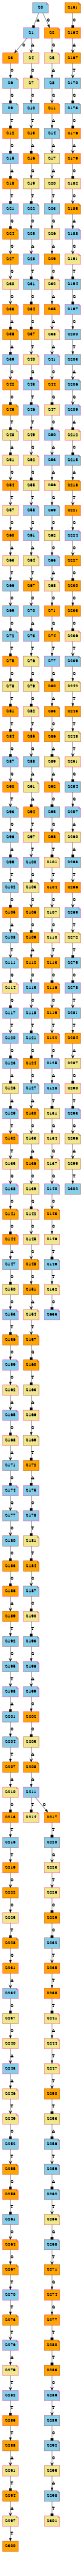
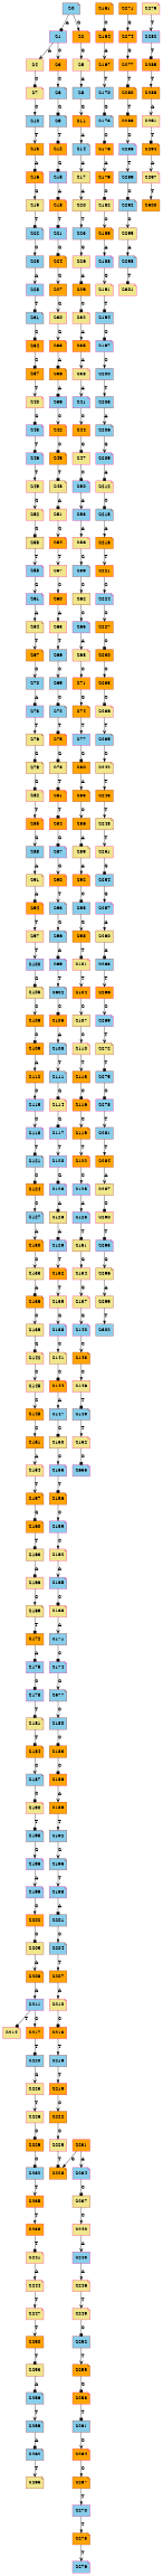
  strict digraph {
    node [color=deeppink fillcolor=skyblue shape=note style=filled]
    edge [arrowhead=box]
    S0 [color=brown]
    S1 [shape=box]
    S2 [fillcolor=orange]
    S3 [fillcolor=orange shape=box]
    S4 [fillcolor=khaki shape=box]
    S5 [fillcolor=khaki]
    S6 [color=brown]
    S7 [fillcolor=khaki]
    S8 [color=brown shape=box]
    S9 [color=brown]
    S10 [color=brown shape=box]
    S11 [fillcolor=orange]
    S12 [fillcolor=orange shape=box]
    S13 [color=brown fillcolor=orange shape=box]
    S14 [color=brown]
    S15 [shape=box]
    S16 [fillcolor=orange]
    S17 [color=brown fillcolor=khaki shape=box]
    S18 [fillcolor=orange]
    S19 [color=brown fillcolor=khaki shape=box]
    S20 [color=brown fillcolor=khaki shape=box]
    S21 [shape=box]
    S22 [color=brown]
    S23 [color=brown shape=box]
    S24 [color=brown fillcolor=orange]
    S25 [color=brown shape=box]
    S26 [fillcolor=khaki shape=box]
    S27 [color=brown fillcolor=orange shape=box]
    S28 [shape=box]
    S29 [color=brown fillcolor=orange shape=box]
    S30 [fillcolor=khaki shape=box]
    S31 [color=brown]
    S32 [fillcolor=khaki]
    S33 [fillcolor=orange]
    S34 [fillcolor=orange shape=box]
    S35 [fillcolor=orange]
    S36 [color=brown fillcolor=orange]
    S37 [color=brown fillcolor=orange shape=box]
    S38 [fillcolor=khaki]
    S39 [shape=box]
    S40 [fillcolor=khaki]
    S41
    S42 [fillcolor=orange]
    S43
    S44 [fillcolor=orange shape=box]
    S45 [color=brown fillcolor=orange]
    S46
    S47 [fillcolor=khaki shape=box]
    S48 [color=brown fillcolor=khaki]
    S49 [fillcolor=khaki shape=box]
    S50
    S51 [fillcolor=khaki shape=box]
    S52 [fillcolor=khaki]
    S53 [shape=box]
    S54 [fillcolor=orange]
    S55 [color=brown fillcolor=khaki shape=box]
    S56 [fillcolor=khaki]
    S57 [fillcolor=khaki shape=box]
    S58
    S59 [color=brown]
    S60 [fillcolor=orange shape=box]
    S61
    S62 [color=brown fillcolor=khaki shape=box]
    S63 [fillcolor=khaki shape=box]
    S64 [color=brown fillcolor=khaki]
    S65
    S66 [color=brown shape=box]
    S67 [color=brown fillcolor=orange]
    S68 [fillcolor=khaki]
    S69 [color=brown shape=box]
    S70 [color=brown shape=box]
    S71 [fillcolor=orange shape=box]
    S72 [color=brown]
    S73 [shape=box]
    S74 [color=brown fillcolor=orange]
    S75 [fillcolor=orange]
    S76 [color=brown fillcolor=khaki]
    S77 [shape=box]
    S78 [color=brown fillcolor=khaki shape=box]
    S79 [color=brown fillcolor=khaki]
    S80 [color=brown fillcolor=orange shape=box]
    S81 [fillcolor=orange]
    S82 [fillcolor=khaki]
    S83 [color=brown fillcolor=orange]
    S84 [fillcolor=orange shape=box]
    S85 [fillcolor=orange]
    S86 [color=brown fillcolor=orange shape=box]
    S87
    S88 [color=brown shape=box]
    S89 [color=brown fillcolor=khaki]
    S90 [fillcolor=orange]
    S91 [color=brown fillcolor=khaki]
    S92 [fillcolor=orange]
    S93 [color=brown]
    S94 [fillcolor=orange]
    S95 [color=brown shape=box]
    S96 [color=brown]
    S97 [fillcolor=khaki shape=box]
    S98 [color=brown fillcolor=orange]
    S99
    S100 [shape=box]
    S101 [fillcolor=khaki]
-   S102 [color=brown]
+   S102 [color=brown label=S602]
    S103 [color=brown fillcolor=khaki]
    S104 [fillcolor=orange shape=box]
    S105 [fillcolor=orange shape=box]
    S106 [color=brown fillcolor=orange shape=box]
    S107 [color=brown fillcolor=khaki shape=box]
    S108 [color=brown]
    S109 [color=brown fillcolor=orange shape=box]
    S110 [fillcolor=khaki]
    S111 [color=brown]
    S112 [color=brown fillcolor=orange shape=box]
    S113 [color=brown fillcolor=orange shape=box]
    S114 [fillcolor=khaki]
    S115 [shape=box]
    S116 [fillcolor=orange]
    S117 [shape=box]
    S118
    S119 [color=brown fillcolor=orange]
    S120 [shape=box]
    S121 [color=brown]
    S122 [fillcolor=orange]
    S123
    S124 [color=brown fillcolor=orange shape=box]
    S125
    S126 [color=brown fillcolor=khaki shape=box]
    S127 [color=brown]
    S128
    S129
    S130 [color=brown fillcolor=orange]
    S131 [color=brown fillcolor=khaki shape=box]
    S132 [fillcolor=orange]
    S133 [color=brown fillcolor=khaki shape=box]
    S134 [fillcolor=khaki shape=box]
    S135 [fillcolor=khaki shape=box]
    S136 [color=brown fillcolor=orange]
    S137 [fillcolor=khaki]
    S138
    S139 [color=brown fillcolor=khaki shape=box]
    S140
-   S141 [color=brown fillcolor=orange]
+   S141 [color=brown fillcolor=khaki]
    S142 [fillcolor=khaki]
    S143 [color=brown fillcolor=orange]
    S144 [fillcolor=orange]
    S145 [fillcolor=khaki shape=box]
    S146 [fillcolor=khaki shape=box]
    S147 [color=brown shape=box]
    S148 [color=brown fillcolor=orange]
    S149 [color=brown]
    S150 [color=brown fillcolor=khaki shape=box]
    S151 [color=brown fillcolor=orange shape=box]
    S152 [fillcolor=khaki]
    S153
    S154 [fillcolor=khaki]
    n156 [label=S655]
    S156 [color=brown fillcolor=orange]
    S157 [color=brown fillcolor=orange]
    S159
    S160 [color=brown fillcolor=orange]
    S162 [fillcolor=khaki]
    S163 [color=brown fillcolor=khaki shape=box]
    S161 [color=brown fillcolor=orange]
    S164 [fillcolor=orange shape=box]
    S165
    S166 [fillcolor=khaki shape=box]
    S167 [color=brown fillcolor=orange shape=box]
    S168 [fillcolor=khaki]
    S169 [color=brown fillcolor=khaki]
    S170 [color=brown shape=box]
    S171 [color=brown shape=box]
    S172 [color=brown fillcolor=orange shape=box]
    S173 [color=brown]
    S174
    S175 [shape=box]
    S176 [fillcolor=orange shape=box]
-   S177 [color=brown]
+   S177 [color=brown label=S577]
    S178 [shape=box]
    S179 [fillcolor=orange shape=box]
    S180 [color=brown shape=box]
    S181 [color=brown fillcolor=khaki]
    S182 [fillcolor=khaki shape=box]
    S183 [color=brown fillcolor=orange shape=box]
    S184 [color=brown fillcolor=orange]
    S185 [color=brown fillcolor=orange]
    S186 [fillcolor=orange shape=box]
    S187 [color=brown]
    S188
    S189 [color=brown fillcolor=orange shape=box]
    S190 [fillcolor=khaki]
    S191 [fillcolor=khaki]
    S192 [color=brown shape=box]
    S193 [color=brown]
    S194 [color=brown shape=box]
    S195 [color=brown]
    S196
    S197
    S198
    S199
    S200 [color=brown shape=box]
    S201 [color=brown shape=box]
    S202 [fillcolor=orange shape=box]
    S203 [color=brown shape=box]
    S204 [color=brown]
    S205 [color=brown fillcolor=khaki shape=box]
    S206 [color=brown]
    S207 [color=brown fillcolor=orange shape=box]
    S208 [color=brown fillcolor=orange]
    S209
    S210 [fillcolor=khaki]
    S211 [shape=box]
    S212 [fillcolor=khaki]
    S213 [fillcolor=orange shape=box]
    S214 [fillcolor=khaki]
    S217 [fillcolor=orange shape=box]
    S215 [color=brown]
    S216 [color=brown shape=box]
    S218 [color=brown fillcolor=orange]
    S219 [fillcolor=orange shape=box]
    S220 [color=brown shape=box]
    S221 [fillcolor=orange shape=box]
    S222 [color=brown fillcolor=orange shape=box]
    S223 [fillcolor=khaki shape=box]
    S224
    S225 [fillcolor=khaki shape=box]
    S226 [fillcolor=khaki shape=box]
    S227 [color=brown fillcolor=orange shape=box]
    S228 [color=brown fillcolor=orange]
    S229 [color=brown fillcolor=orange shape=box]
    S230 [color=brown fillcolor=orange shape=box]
    S231 [fillcolor=orange shape=box]
    S232 [color=brown shape=box]
    S233 [color=brown fillcolor=orange shape=box]
    S234
    S235 [fillcolor=orange shape=box]
    S236 [fillcolor=khaki]
    S237 [color=brown fillcolor=khaki shape=box]
    S238 [fillcolor=orange shape=box]
    S239 [color=brown]
    S240 [fillcolor=khaki shape=box]
    S241 [fillcolor=khaki]
    S242 [color=brown fillcolor=khaki]
    S243 [shape=box]
    S244 [fillcolor=khaki]
    S245 [color=brown fillcolor=orange shape=box]
    S246 [fillcolor=khaki]
    S247 [fillcolor=khaki]
    S248 [color=brown fillcolor=khaki]
    S249 [fillcolor=khaki]
    S250 [color=brown fillcolor=orange shape=box]
    S251 [fillcolor=khaki shape=box]
    S252 [color=brown shape=box]
    S253 [color=brown fillcolor=khaki shape=box]
    S254 [color=brown shape=box]
    S255 [color=brown fillcolor=orange]
    S256 [color=brown]
    S257
    S258 [fillcolor=orange]
    S259 [color=brown]
    S260 [color=brown fillcolor=khaki shape=box]
    S261 [color=brown shape=box]
    S262 [color=brown]
    S263 [color=brown shape=box]
    S264 [fillcolor=orange]
    S265 [color=brown fillcolor=khaki]
    S266 [fillcolor=orange shape=box]
    S267 [color=brown fillcolor=orange]
-   S268 [color=brown]
    S269
    S270 [shape=box]
    S271 [color=brown fillcolor=orange shape=box]
    S272 [color=brown fillcolor=khaki]
    S273 [color=brown fillcolor=orange]
    S274 [fillcolor=orange shape=box]
    S275 [color=brown shape=box]
    S276
    S277 [fillcolor=orange shape=box]
    S278 [shape=box]
    S279 [fillcolor=khaki]
    S280 [color=brown fillcolor=orange]
    S281 [color=brown shape=box]
    S282 [shape=box]
    S283 [color=brown fillcolor=orange shape=box]
    S284 [color=brown fillcolor=orange shape=box]
    S285 [fillcolor=orange shape=box]
    S286
    S287 [color=brown fillcolor=khaki shape=box]
    S288 [color=brown fillcolor=orange shape=box]
    S289 [color=brown shape=box]
    S290 [fillcolor=khaki shape=box]
    S291 [fillcolor=khaki shape=box]
    S292 [color=brown]
    S293
    S294 [color=brown fillcolor=orange]
    S295 [color=brown fillcolor=khaki shape=box]
    S296 [color=brown fillcolor=khaki]
    S297 [fillcolor=khaki]
    S298 [color=brown]
    S299 [color=brown fillcolor=khaki shape=box]
    S300 [color=brown fillcolor=orange shape=box]
    S301 [fillcolor=khaki]
    S302 [color=brown shape=box]
    S0 -> S1 [label=A]
    S0 -> S2 [arrowhead=normal label=G]
    S1 -> S3 [arrowhead=vee label=C]
    S1 -> S4 [arrowhead=vee label=A]
    S2 -> S5 [arrowhead=normal label=G]
    S3 -> S6 [arrowhead=normal label=C]
    S4 -> S7 [label=C]
    S5 -> S8 [arrowhead=normal label=A]
    S6 -> S9 [label=G]
    S7 -> S10 [arrowhead=normal label=C]
    S8 -> S11 [arrowhead=vee label=G]
    S9 -> S12 [label=T]
    S10 -> S13 [arrowhead=vee label=T]
    S11 -> S14 [arrowhead=normal label=A]
    S12 -> S15 [label=G]
    S13 -> S16 [label=A]
    S14 -> S17 [arrowhead=vee label=A]
    S15 -> S18 [label=A]
    S16 -> S19 [arrowhead=normal label=G]
    S17 -> S20 [arrowhead=vee label=A]
    S18 -> S21 [label=T]
    S19 -> S22 [label=T]
    S20 -> S23 [arrowhead=normal label=T]
    S21 -> S24 [label=G]
    S22 -> S25 [arrowhead=normal label=C]
    S23 -> S26 [arrowhead=normal label=G]
    S24 -> S27 [arrowhead=vee label=G]
    S25 -> S28 [arrowhead=vee label=A]
-   S26 -> S29 [arrowhead=normal label=A]
+   S26 -> S29 [label=A]
    S27 -> S30 [arrowhead=vee label=G]
    S28 -> S31 [label=T]
    S29 -> S32 [label=C]
    S30 -> S33 [arrowhead=vee label=G]
    S31 -> S34 [label=C]
    S32 -> S35 [arrowhead=normal label=A]
    S33 -> S36 [label=A]
    S34 -> S37 [label=C]
    S35 -> S38 [arrowhead=vee label=A]
    S36 -> S39 [label=A]
    S37 -> S40 [arrowhead=vee label=T]
    S38 -> S41 [arrowhead=vee label=A]
    S39 -> S42 [arrowhead=vee label=C]
    S40 -> S43 [label=G]
    S41 -> S44 [arrowhead=vee label=C]
    S42 -> S45 [label=C]
    S43 -> S46 [label=T]
    S44 -> S47 [label=G]
    S45 -> S48 [label=T]
    S46 -> S49 [arrowhead=normal label=T]
    S47 -> S50 [label=C]
    S48 -> S51 [label=A]
    S49 -> S52 [arrowhead=vee label=G]
    S50 -> S53 [arrowhead=vee label=A]
    S51 -> S54 [arrowhead=vee label=G]
    S52 -> S55 [label=G]
    S53 -> S56 [arrowhead=normal label=A]
    S54 -> S57 [arrowhead=vee label=T]
    S55 -> S58 [arrowhead=vee label=T]
    S56 -> S59 [arrowhead=normal label=G]
    S57 -> S60 [arrowhead=normal label=C]
    S58 -> S61 [arrowhead=vee label=G]
    S59 -> S62 [arrowhead=normal label=C]
    S60 -> S63 [arrowhead=normal label=A]
    S61 -> S64 [arrowhead=normal label=A]
    S62 -> S65 [arrowhead=normal label=C]
    S63 -> S66 [arrowhead=normal label=T]
    S64 -> S67 [arrowhead=vee label=T]
    S65 -> S68 [arrowhead=vee label=A]
    S66 -> S69 [arrowhead=vee label=C]
    S67 -> S70 [arrowhead=vee label=C]
    S68 -> S71 [arrowhead=normal label=C]
    S69 -> S72 [label=C]
    S70 -> S73 [label=A]
    S71 -> S74 [arrowhead=normal label=G]
    S72 -> S75 [label=T]
    S73 -> S76 [arrowhead=normal label=T]
    S74 -> S77 [arrowhead=normal label=T]
    S75 -> S78 [label=G]
    S76 -> S79 [label=G]
    S77 -> S80 [label=G]
    S78 -> S81 [label=T]
    S79 -> S82 [label=G]
    S80 -> S83 [arrowhead=normal label=A]
    S81 -> S84 [label=T]
    S82 -> S85 [arrowhead=normal label=T]
    S83 -> S86 [arrowhead=vee label=C]
    S84 -> S87 [label=G]
    S85 -> S88 [arrowhead=vee label=G]
    S86 -> S89 [label=A]
    S87 -> S90 [arrowhead=vee label=G]
    S88 -> S91 [arrowhead=normal label=A]
    S89 -> S92 [arrowhead=normal label=A]
    S90 -> S93 [arrowhead=vee label=T]
    S91 -> S94 [label=A]
    S92 -> S95 [label=C]
    S93 -> S96 [arrowhead=normal label=G]
    S94 -> S97 [arrowhead=normal label=T]
    S95 -> S98 [arrowhead=vee label=G]
    S96 -> S99 [label=A]
    S97 -> S100 [arrowhead=vee label=T]
    S98 -> S101 [label=T]
    S99 -> S102 [arrowhead=normal label=T]
    S100 -> S103 [label=G]
    S101 -> S104 [arrowhead=vee label=T]
    S102 -> S105 [label=C]
    S103 -> S106 [arrowhead=vee label=C]
    S104 -> S107 [arrowhead=vee label=C]
    S105 -> S108 [arrowhead=normal label=A]
    S106 -> S109 [label=C]
    S107 -> S110 [arrowhead=normal label=C]
    S108 -> S111 [arrowhead=vee label=T]
    S109 -> S112 [arrowhead=normal label=A]
    S110 -> S113 [arrowhead=vee label=T]
    S111 -> S114 [label=G]
    S112 -> S115 [arrowhead=normal label=C]
    S113 -> S116 [label=C]
    S114 -> S117 [label=G]
    S115 -> S118 [arrowhead=vee label=C]
    S116 -> S119 [arrowhead=vee label=C]
    S117 -> S120 [arrowhead=vee label=T]
    S118 -> S121 [label=T]
    S119 -> S122 [arrowhead=vee label=T]
    S120 -> S123 [label=G]
    S121 -> S124 [label=C]
    S122 -> S125 [arrowhead=normal label=C]
    S123 -> S126 [label=A]
    S124 -> S127 [arrowhead=normal label=C]
    S125 -> S128 [arrowhead=normal label=A]
    S126 -> S129 [label=A]
    S127 -> S130 [arrowhead=vee label=A]
    S128 -> S131 [label=T]
    S129 -> S132 [arrowhead=vee label=T]
    S130 -> S133 [arrowhead=vee label=C]
    S131 -> S134 [arrowhead=normal label=G]
    S132 -> S135 [arrowhead=vee label=T]
    S133 -> S136 [label=A]
    S134 -> S137 [arrowhead=vee label=G]
    S135 -> S138 [arrowhead=vee label=G]
    S136 -> S139 [arrowhead=vee label=C]
    S137 -> S140 [arrowhead=vee label=G]
    S138 -> S141 [arrowhead=normal label=C]
    S139 -> S142 [label=G]
    S140 -> S143 [arrowhead=vee label=C]
    S141 -> S144 [label=C]
    S142 -> S145 [arrowhead=vee label=C]
    S143 -> S146 [arrowhead=normal label=C]
    S144 -> S147 [arrowhead=normal label=A]
    S145 -> S148 [arrowhead=vee label=C]
    S146 -> S149 [label=T]
    S147 -> S150 [label=C]
    S148 -> S151 [arrowhead=normal label=C]
    S149 -> S152 [arrowhead=normal label=T]
    S150 -> S153 [arrowhead=normal label=C]
    S151 -> S154 [arrowhead=vee label=A]
    S152 -> n156 [label=C]
    S153 -> S156 [label=T]
    S154 -> S157 [arrowhead=vee label=T]
    S156 -> S159 [arrowhead=normal label=C]
    S157 -> S160 [label=G]
    S159 -> S162 [arrowhead=normal label=C]
    S160 -> S163 [label=T]
    S162 -> S165 [arrowhead=vee label=A]
    S163 -> S166 [label=A]
    S161 -> S164 [label=C]
    S164 -> S167 [arrowhead=vee label=A]
    S165 -> S168 [label=C]
    S166 -> S169 [arrowhead=normal label=C]
    S167 -> S170 [arrowhead=vee label=T]
    S168 -> S171 [arrowhead=vee label=A]
    S169 -> S172 [label=T]
    S170 -> S173 [label=G]
    S171 -> S174 [label=C]
    S172 -> S175 [label=A]
    S173 -> S176 [label=C]
    S174 -> S177 [arrowhead=vee label=G]
    S175 -> S178 [label=C]
    S176 -> S179 [arrowhead=vee label=A]
    S177 -> S180 [arrowhead=vee label=C]
    S178 -> S181 [label=T]
    S179 -> S182 [label=C]
    S180 -> S183 [label=C]
    S181 -> S184 [label=T]
    S182 -> S185 [arrowhead=vee label=C]
    S183 -> S186 [label=C]
    S184 -> S187 [arrowhead=vee label=C]
    S185 -> S188 [arrowhead=normal label=A]
    S186 -> S189 [arrowhead=vee label=A]
    S187 -> S190 [label=C]
    S188 -> S191 [arrowhead=vee label=G]
    S189 -> S192 [arrowhead=normal label=T]
    S190 -> S193 [label=T]
    S191 -> S194 [label=T]
    S192 -> S195 [arrowhead=vee label=G]
    S193 -> S196 [arrowhead=normal label=G]
    S194 -> S197 [label=G]
    S195 -> S198 [arrowhead=vee label=T]
    S196 -> S199 [arrowhead=vee label=A]
    S197 -> S200 [arrowhead=normal label=C]
    S198 -> S201 [label=A]
    S199 -> S202 [arrowhead=normal label=C]
    S200 -> S203 [arrowhead=normal label=T]
    S201 -> S204 [arrowhead=normal label=C]
    S202 -> S205 [label=C]
    S203 -> S206 [arrowhead=vee label=A]
    S204 -> S207 [arrowhead=normal label=T]
    S205 -> S208 [arrowhead=vee label=A]
    S206 -> S209 [arrowhead=vee label=G]
    S207 -> S210 [arrowhead=normal label=A]
    S208 -> S211 [arrowhead=normal label=A]
    S209 -> S212 [label=A]
    S210 -> S213 [label=C]
    S211 -> S214 [label=T]
    S211 -> S217 [arrowhead=normal label=C]
    S212 -> S215 [label=C]
    S213 -> S216 [arrowhead=normal label=T]
    S217 -> S220 [label=T]
    S215 -> S218 [arrowhead=normal label=A]
    S216 -> S219 [arrowhead=normal label=T]
    S218 -> S221 [arrowhead=vee label=T]
    S219 -> S222 [arrowhead=vee label=C]
    S220 -> S223 [arrowhead=vee label=G]
    S221 -> S224 [arrowhead=normal label=C]
    S222 -> S225 [arrowhead=normal label=C]
    S223 -> S226 [arrowhead=vee label=T]
    S224 -> S227 [arrowhead=vee label=C]
    S225 -> S228 [label=T]
    S226 -> S229 [label=C]
    S227 -> S230 [label=C]
-   S228 -> S231 [arrowhead=normal label=G]
+   S231 -> S228 [arrowhead=normal label=G]
    S229 -> S232 [label=C]
    S230 -> S233 [arrowhead=normal label=C]
    S231 -> S234 [arrowhead=vee label=A]
    S232 -> S235 [arrowhead=vee label=T]
    S233 -> S236 [label=C]
    S234 -> S237 [label=C]
    S235 -> S238 [arrowhead=normal label=T]
    S236 -> S239 [arrowhead=vee label=T]
    S237 -> S240 [arrowhead=normal label=C]
    S238 -> S241 [label=T]
    S239 -> S242 [arrowhead=normal label=C]
    S240 -> S243 [arrowhead=vee label=A]
    S241 -> S244 [arrowhead=normal label=A]
    S242 -> S245 [arrowhead=normal label=T]
    S243 -> S246 [arrowhead=normal label=A]
    S244 -> S247 [arrowhead=normal label=T]
    S245 -> S248 [arrowhead=normal label=T]
    S246 -> S249 [arrowhead=vee label=T]
    S247 -> S250 [arrowhead=vee label=T]
    S248 -> S251 [arrowhead=vee label=T]
    S249 -> S252 [label=C]
    S250 -> S253 [label=T]
    S251 -> S254 [label=G]
    S252 -> S255 [arrowhead=vee label=T]
    S253 -> S256 [label=A]
    S254 -> S257 [arrowhead=normal label=G]
    S255 -> S258 [label=G]
    S256 -> S259 [arrowhead=vee label=T]
    S257 -> S260 [arrowhead=normal label=A]
    S258 -> S261 [label=T]
    S259 -> S262 [label=A]
    S260 -> S263 [label=A]
    S261 -> S264 [arrowhead=vee label=C]
    S262 -> S265 [arrowhead=vee label=T]
    S263 -> S266 [arrowhead=vee label=T]
    S264 -> S267 [arrowhead=normal label=C]
-   S265 -> S268 [label=G]
    S266 -> S269 [arrowhead=vee label=C]
    S267 -> S270 [arrowhead=normal label=T]
-   S268 -> S271 [arrowhead=vee label=T]
    S269 -> S272 [arrowhead=vee label=T]
    S270 -> S273 [arrowhead=normal label=T]
    S271 -> S274 [arrowhead=normal label=G]
    S272 -> S275 [label=T]
    S273 -> S276 [arrowhead=vee label=T]
    S274 -> S277 [arrowhead=normal label=G]
    S275 -> S278 [label=C]
-   S276 -> S279 [arrowhead=normal label=A]
    S277 -> S280 [label=T]
    S278 -> S281 [arrowhead=vee label=T]
    S279 -> S282 [arrowhead=vee label=T]
    S280 -> S283 [label=T]
    S281 -> S284 [arrowhead=normal label=T]
    S282 -> S285 [label=T]
    S283 -> S286 [arrowhead=vee label=C]
    S284 -> S287 [arrowhead=vee label=A]
    S285 -> S288 [arrowhead=normal label=T]
    S286 -> S289 [arrowhead=vee label=T]
    S287 -> S290 [label=G]
    S288 -> S291 [arrowhead=vee label=A]
    S289 -> S292 [label=C]
    S290 -> S293 [label=T]
    S291 -> S294 [label=T]
    S292 -> S295 [arrowhead=vee label=C]
    S293 -> S296 [arrowhead=vee label=G]
    S294 -> S297 [arrowhead=vee label=A]
    S295 -> S298 [arrowhead=normal label=A]
    S296 -> S299 [arrowhead=vee label=A]
    S297 -> S300 [arrowhead=normal label=T]
    S298 -> S301 [label=T]
    S299 -> S302 [arrowhead=normal label=T]
  }
